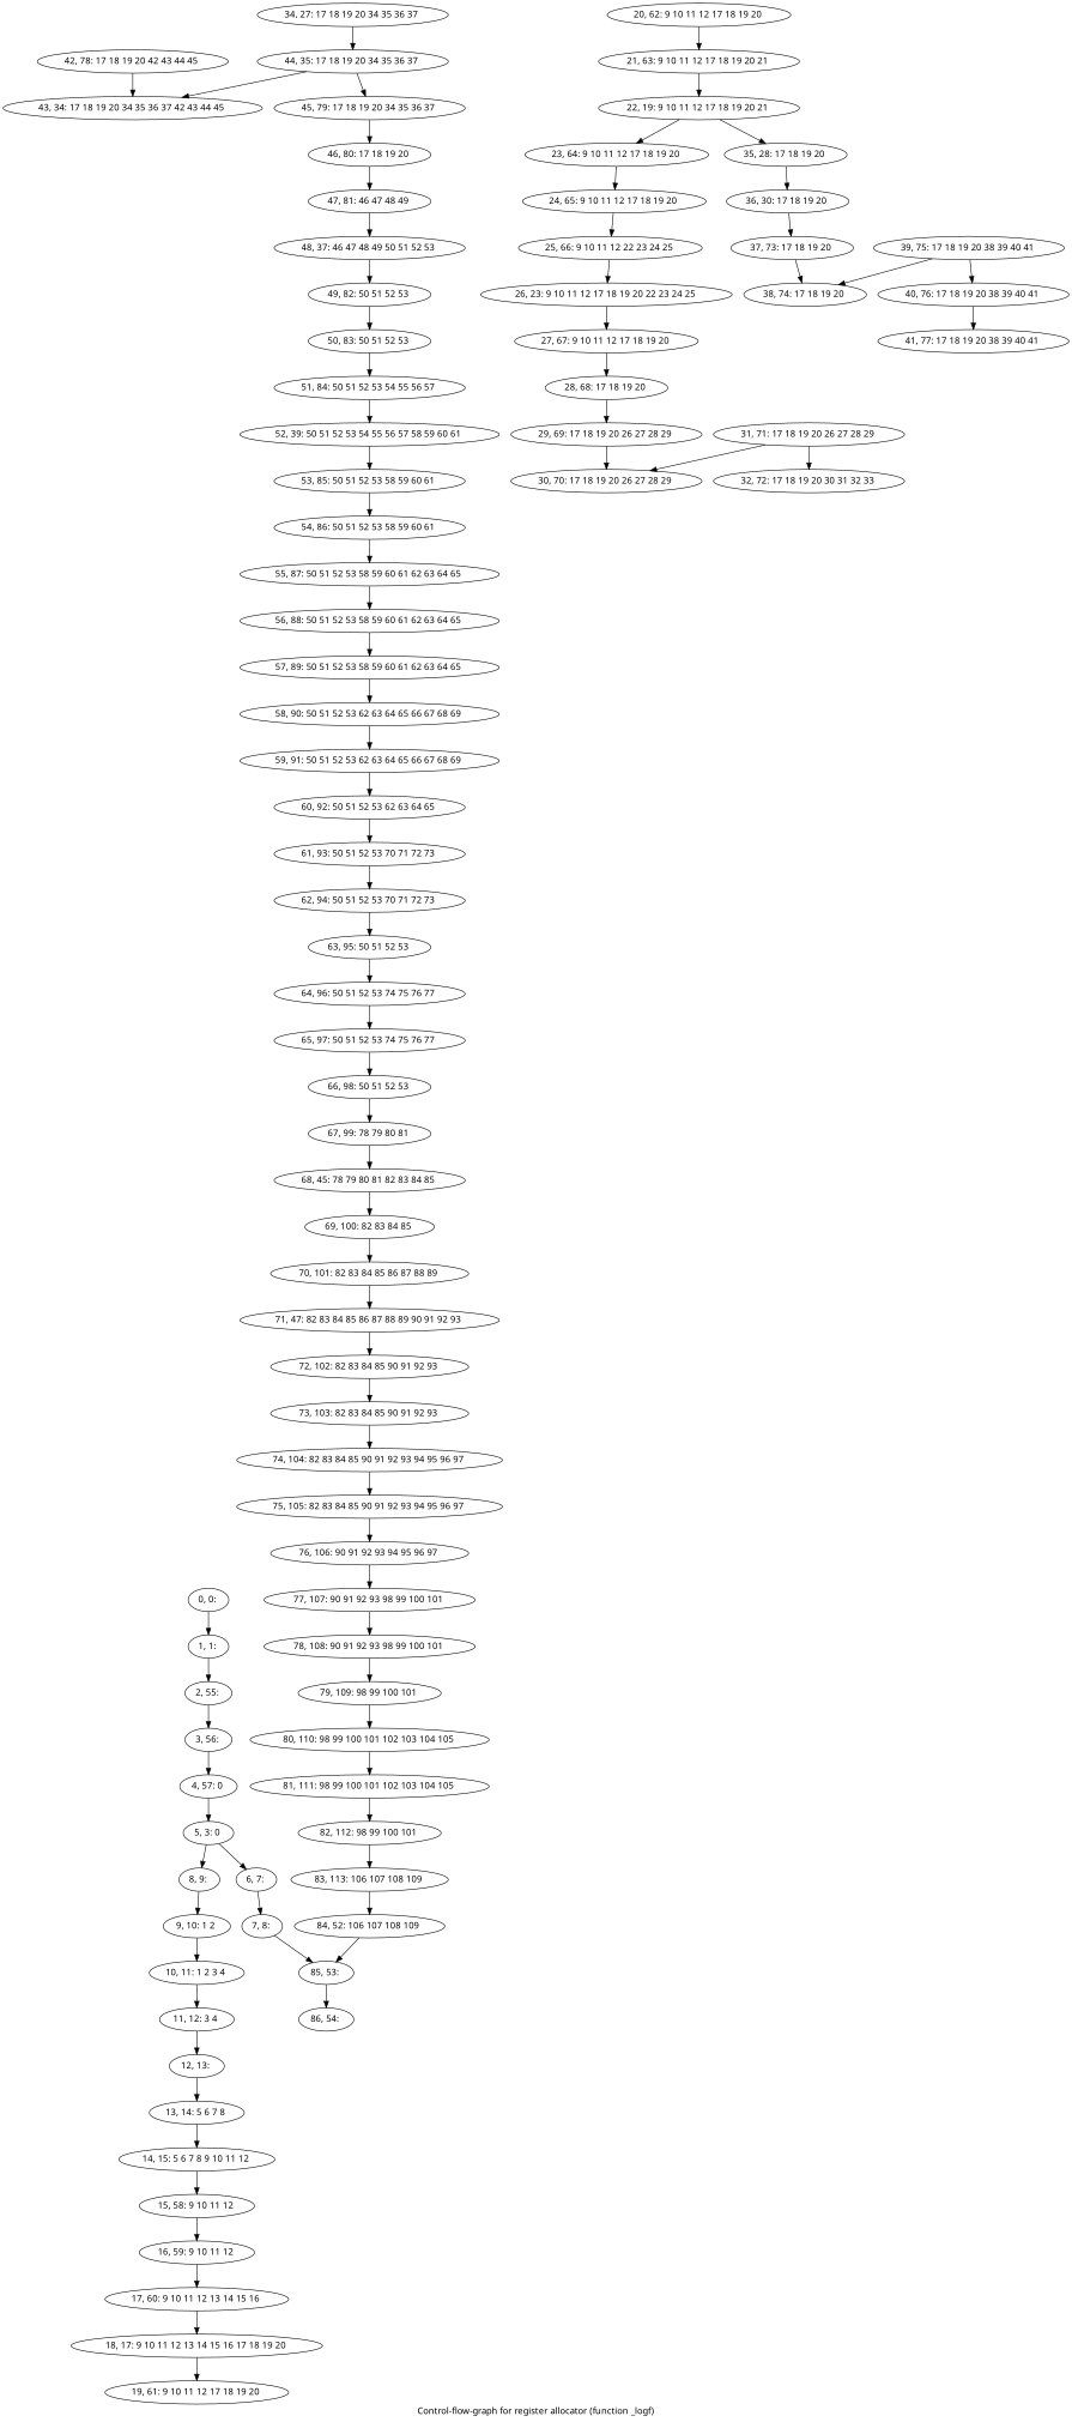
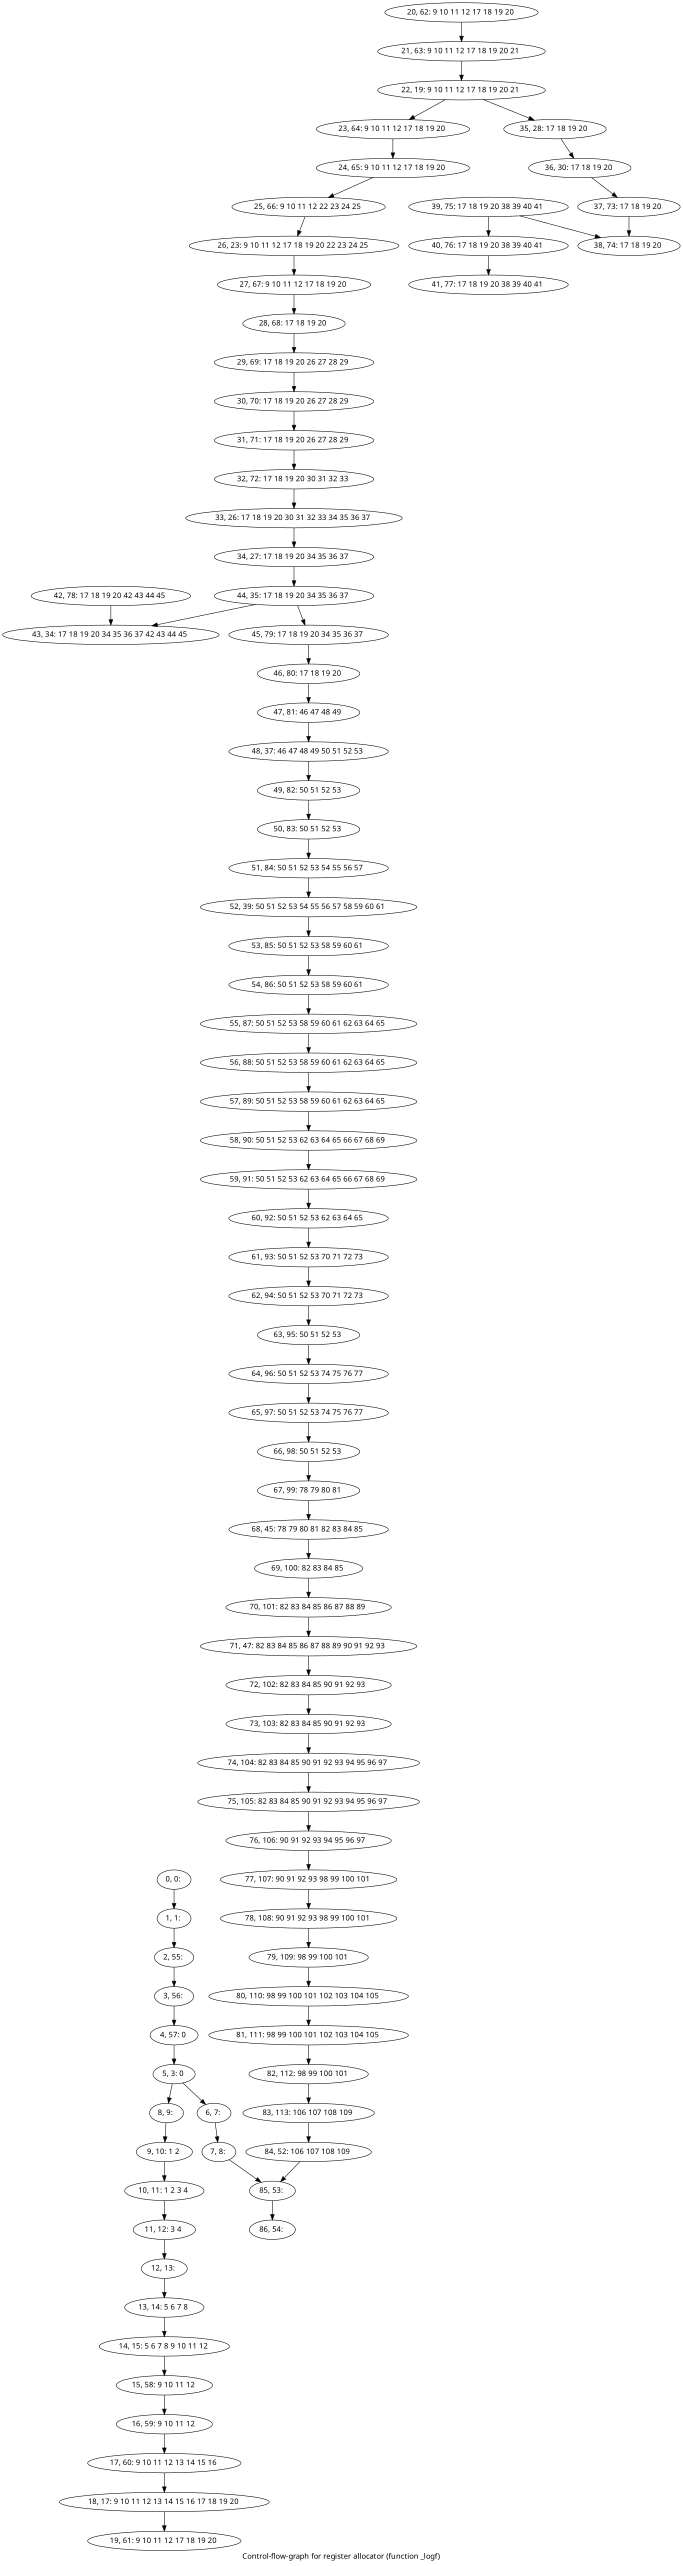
  digraph {
    fontname="Noto Sans"
    label="Control-flow-graph for register allocator (function _logf)"
    node [fontname="Noto Sans"]
    edge [fontname="Noto Sans"]
    n1 [label="0, 0: "]
    n2 [label="1, 1: "]
    n3 [label="2, 55: "]
    n4 [label="3, 56: "]
    n5 [label="4, 57: 0 "]
    n6 [label="5, 3: 0 "]
    n7 [label="6, 7: "]
    n8 [label="8, 9: "]
    n9 [label="7, 8: "]
    n10 [label="9, 10: 1 2 "]
    n11 [label="85, 53: "]
    n12 [label="86, 54: "]
    n13 [label="10, 11: 1 2 3 4 "]
    n14 [label="11, 12: 3 4 "]
    n15 [label="12, 13: "]
    n16 [label="13, 14: 5 6 7 8 "]
    n17 [label="14, 15: 5 6 7 8 9 10 11 12 "]
    n18 [label="15, 58: 9 10 11 12 "]
    n19 [label="16, 59: 9 10 11 12 "]
    n20 [label="17, 60: 9 10 11 12 13 14 15 16 "]
    n21 [label="18, 17: 9 10 11 12 13 14 15 16 17 18 19 20 "]
    n22 [label="19, 61: 9 10 11 12 17 18 19 20 "]
    n23 [label="20, 62: 9 10 11 12 17 18 19 20 "]
    n24 [label="21, 63: 9 10 11 12 17 18 19 20 21 "]
    n25 [label="22, 19: 9 10 11 12 17 18 19 20 21 "]
    n26 [label="23, 64: 9 10 11 12 17 18 19 20 "]
    n27 [label="35, 28: 17 18 19 20 "]
    n28 [label="24, 65: 9 10 11 12 17 18 19 20 "]
    n29 [label="36, 30: 17 18 19 20 "]
    n30 [label="25, 66: 9 10 11 12 22 23 24 25 "]
    n31 [label="26, 23: 9 10 11 12 17 18 19 20 22 23 24 25 "]
    n32 [label="27, 67: 9 10 11 12 17 18 19 20 "]
    n33 [label="28, 68: 17 18 19 20 "]
    n34 [label="29, 69: 17 18 19 20 26 27 28 29 "]
    n35 [label="30, 70: 17 18 19 20 26 27 28 29 "]
    n36 [label="31, 71: 17 18 19 20 26 27 28 29 "]
    n37 [label="32, 72: 17 18 19 20 30 31 32 33 "]
+   n38 [label="33, 26: 17 18 19 20 30 31 32 33 34 35 36 37 "]
    n39 [label="34, 27: 17 18 19 20 34 35 36 37 "]
    n40 [label="44, 35: 17 18 19 20 34 35 36 37 "]
    n41 [label="43, 34: 17 18 19 20 34 35 36 37 42 43 44 45 "]
    n42 [label="45, 79: 17 18 19 20 34 35 36 37 "]
    n43 [label="37, 73: 17 18 19 20 "]
    n44 [label="38, 74: 17 18 19 20 "]
    n45 [label="39, 75: 17 18 19 20 38 39 40 41 "]
    n46 [label="40, 76: 17 18 19 20 38 39 40 41 "]
    n47 [label="41, 77: 17 18 19 20 38 39 40 41 "]
    n48 [label="42, 78: 17 18 19 20 42 43 44 45 "]
    n49 [label="46, 80: 17 18 19 20 "]
    n50 [label="47, 81: 46 47 48 49 "]
    n51 [label="48, 37: 46 47 48 49 50 51 52 53 "]
    n52 [label="49, 82: 50 51 52 53 "]
    n53 [label="50, 83: 50 51 52 53 "]
    n54 [label="51, 84: 50 51 52 53 54 55 56 57 "]
    n55 [label="52, 39: 50 51 52 53 54 55 56 57 58 59 60 61 "]
    n56 [label="53, 85: 50 51 52 53 58 59 60 61 "]
    n57 [label="54, 86: 50 51 52 53 58 59 60 61 "]
    n58 [label="55, 87: 50 51 52 53 58 59 60 61 62 63 64 65 "]
    n59 [label="56, 88: 50 51 52 53 58 59 60 61 62 63 64 65 "]
    n60 [label="57, 89: 50 51 52 53 58 59 60 61 62 63 64 65 "]
    n61 [label="58, 90: 50 51 52 53 62 63 64 65 66 67 68 69 "]
    n62 [label="59, 91: 50 51 52 53 62 63 64 65 66 67 68 69 "]
    n63 [label="60, 92: 50 51 52 53 62 63 64 65 "]
    n64 [label="61, 93: 50 51 52 53 70 71 72 73 "]
    n65 [label="62, 94: 50 51 52 53 70 71 72 73 "]
    n66 [label="63, 95: 50 51 52 53 "]
    n67 [label="64, 96: 50 51 52 53 74 75 76 77 "]
    n68 [label="65, 97: 50 51 52 53 74 75 76 77 "]
    n69 [label="66, 98: 50 51 52 53 "]
    n70 [label="67, 99: 78 79 80 81 "]
    n71 [label="68, 45: 78 79 80 81 82 83 84 85 "]
    n72 [label="69, 100: 82 83 84 85 "]
    n73 [label="70, 101: 82 83 84 85 86 87 88 89 "]
    n74 [label="71, 47: 82 83 84 85 86 87 88 89 90 91 92 93 "]
    n75 [label="72, 102: 82 83 84 85 90 91 92 93 "]
    n76 [label="73, 103: 82 83 84 85 90 91 92 93 "]
    n77 [label="74, 104: 82 83 84 85 90 91 92 93 94 95 96 97 "]
    n78 [label="75, 105: 82 83 84 85 90 91 92 93 94 95 96 97 "]
    n79 [label="76, 106: 90 91 92 93 94 95 96 97 "]
    n80 [label="77, 107: 90 91 92 93 98 99 100 101 "]
    n81 [label="78, 108: 90 91 92 93 98 99 100 101 "]
    n82 [label="79, 109: 98 99 100 101 "]
    n83 [label="80, 110: 98 99 100 101 102 103 104 105 "]
    n84 [label="81, 111: 98 99 100 101 102 103 104 105 "]
    n85 [label="82, 112: 98 99 100 101 "]
    n86 [label="83, 113: 106 107 108 109 "]
    n87 [label="84, 52: 106 107 108 109 "]
    n1 -> n2
    n2 -> n3
    n3 -> n4
    n4 -> n5
    n5 -> n6
    n6 -> n7
    n6 -> n8
    n7 -> n9
    n8 -> n10
    n9 -> n11
    n10 -> n13
    n11 -> n12
    n13 -> n14
    n14 -> n15
    n15 -> n16
    n16 -> n17
    n17 -> n18
    n18 -> n19
    n19 -> n20
    n20 -> n21
    n21 -> n22
    n23 -> n24
    n24 -> n25
    n25 -> n26
    n25 -> n27
    n26 -> n28
    n27 -> n29
    n28 -> n30
    n29 -> n43
    n30 -> n31
    n31 -> n32
    n32 -> n33
    n33 -> n34
    n34 -> n35
-   n36 -> n35
+   n35 -> n36
    n36 -> n37
+   n37 -> n38
+   n38 -> n39
    n39 -> n40
    n40 -> n41
    n40 -> n42
    n42 -> n49
    n43 -> n44
    n45 -> n44
    n45 -> n46
    n46 -> n47
    n48 -> n41
    n49 -> n50
    n50 -> n51
    n51 -> n52
    n52 -> n53
    n53 -> n54
    n54 -> n55
    n55 -> n56
    n56 -> n57
    n57 -> n58
    n58 -> n59
    n59 -> n60
    n60 -> n61
    n61 -> n62
    n62 -> n63
    n63 -> n64
    n64 -> n65
    n65 -> n66
    n66 -> n67
    n67 -> n68
    n68 -> n69
    n69 -> n70
    n70 -> n71
    n71 -> n72
    n72 -> n73
    n73 -> n74
    n74 -> n75
    n75 -> n76
    n76 -> n77
    n77 -> n78
    n78 -> n79
    n79 -> n80
    n80 -> n81
    n81 -> n82
    n82 -> n83
    n83 -> n84
    n84 -> n85
    n85 -> n86
    n86 -> n87
    n87 -> n11
  }
